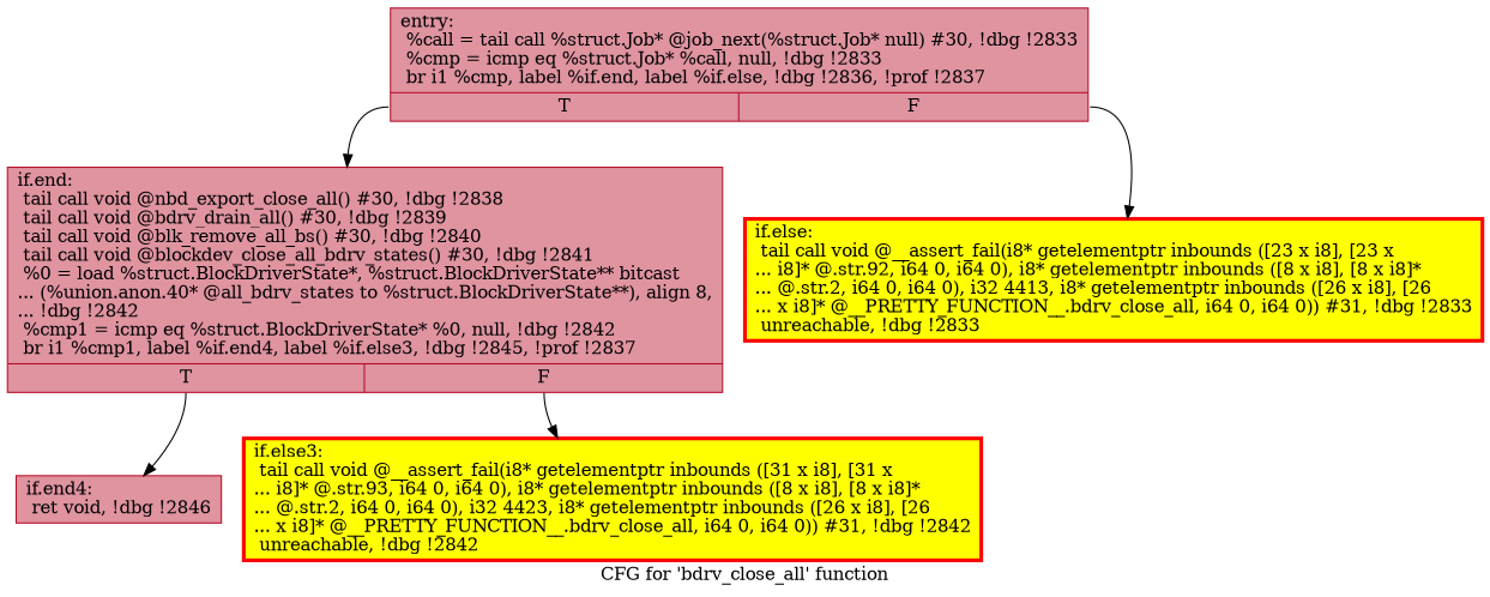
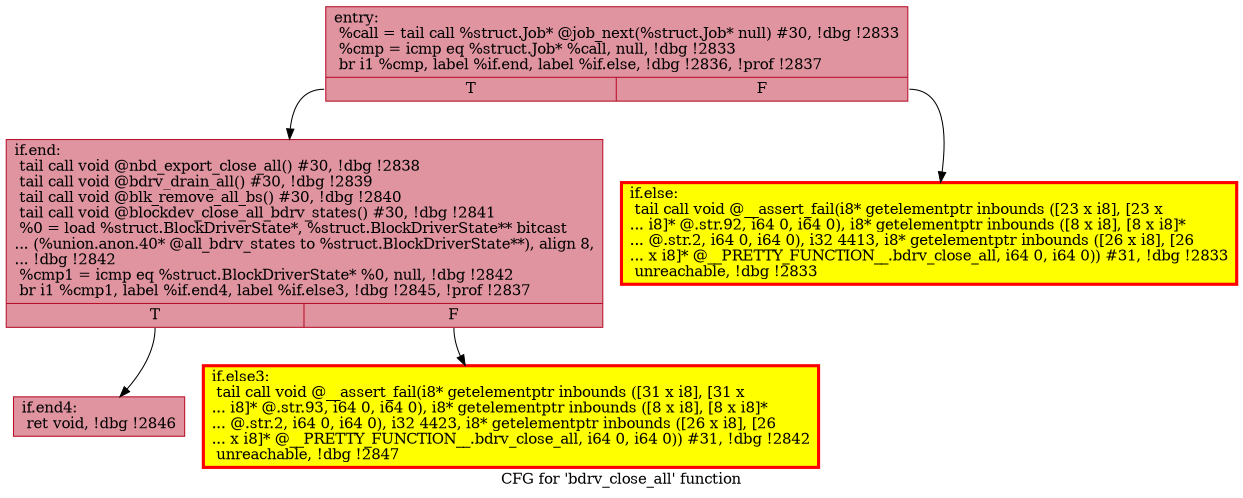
  digraph {
    label="CFG for 'bdrv_close_all' function"
    node [color="#b70d28ff" fillcolor="#b70d2870" shape=record style=filled]
    edge [tailport=s0]
    n1 [label="{entry:\l  %call = tail call %struct.Job* @job_next(%struct.Job* null) #30, !dbg !2833\l  %cmp = icmp eq %struct.Job* %call, null, !dbg !2833\l  br i1 %cmp, label %if.end, label %if.else, !dbg !2836, !prof !2837\l|{<s0>T|<s1>F}}"]
    n2 [label="{if.end:                                           \l  tail call void @nbd_export_close_all() #30, !dbg !2838\l  tail call void @bdrv_drain_all() #30, !dbg !2839\l  tail call void @blk_remove_all_bs() #30, !dbg !2840\l  tail call void @blockdev_close_all_bdrv_states() #30, !dbg !2841\l  %0 = load %struct.BlockDriverState*, %struct.BlockDriverState** bitcast\l... (%union.anon.40* @all_bdrv_states to %struct.BlockDriverState**), align 8,\l... !dbg !2842\l  %cmp1 = icmp eq %struct.BlockDriverState* %0, null, !dbg !2842\l  br i1 %cmp1, label %if.end4, label %if.else3, !dbg !2845, !prof !2837\l|{<s0>T|<s1>F}}"]
    n3 [color=red fillcolor=yellow label="{if.else:                                          \l  tail call void @__assert_fail(i8* getelementptr inbounds ([23 x i8], [23 x\l... i8]* @.str.92, i64 0, i64 0), i8* getelementptr inbounds ([8 x i8], [8 x i8]*\l... @.str.2, i64 0, i64 0), i32 4413, i8* getelementptr inbounds ([26 x i8], [26\l... x i8]* @__PRETTY_FUNCTION__.bdrv_close_all, i64 0, i64 0)) #31, !dbg !2833\l  unreachable, !dbg !2833\l}" penwidth=3.0]
    n4 [label="{if.end4:                                          \l  ret void, !dbg !2846\l}"]
-   n5 [color=red fillcolor=yellow label="{if.else3:                                         \l  tail call void @__assert_fail(i8* getelementptr inbounds ([31 x i8], [31 x\l... i8]* @.str.93, i64 0, i64 0), i8* getelementptr inbounds ([8 x i8], [8 x i8]*\l... @.str.2, i64 0, i64 0), i32 4423, i8* getelementptr inbounds ([26 x i8], [26\l... x i8]* @__PRETTY_FUNCTION__.bdrv_close_all, i64 0, i64 0)) #31, !dbg !2842\l  unreachable, !dbg !2842\l}" penwidth=3.0]
+   n5 [color=red fillcolor=yellow label="{if.else3:                                         \l  tail call void @__assert_fail(i8* getelementptr inbounds ([31 x i8], [31 x\l... i8]* @.str.93, i64 0, i64 0), i8* getelementptr inbounds ([8 x i8], [8 x i8]*\l... @.str.2, i64 0, i64 0), i32 4423, i8* getelementptr inbounds ([26 x i8], [26\l... x i8]* @__PRETTY_FUNCTION__.bdrv_close_all, i64 0, i64 0)) #31, !dbg !2842\l  unreachable, !dbg !2847\l}" penwidth=3.0]
    n1 -> n2
    n1 -> n3 [tailport=s1]
    n2 -> n4
    n2 -> n5 [tailport=s1]
  }
